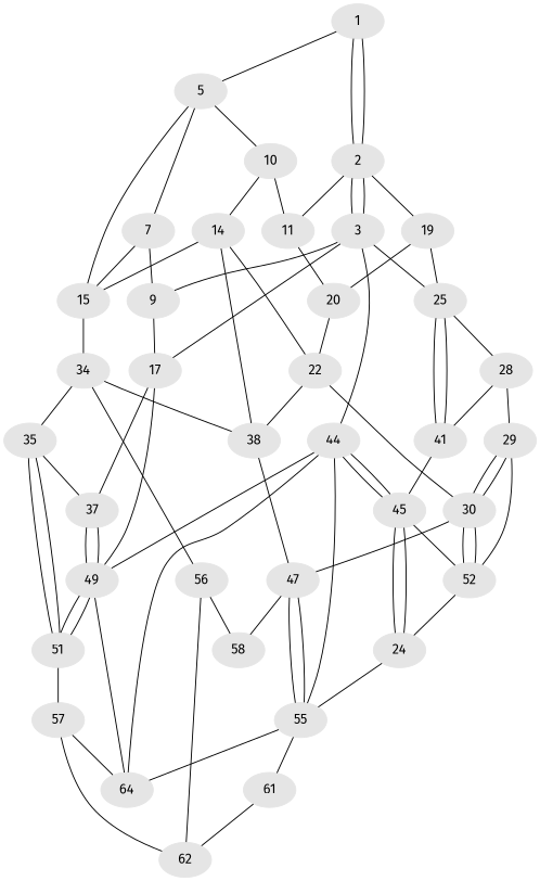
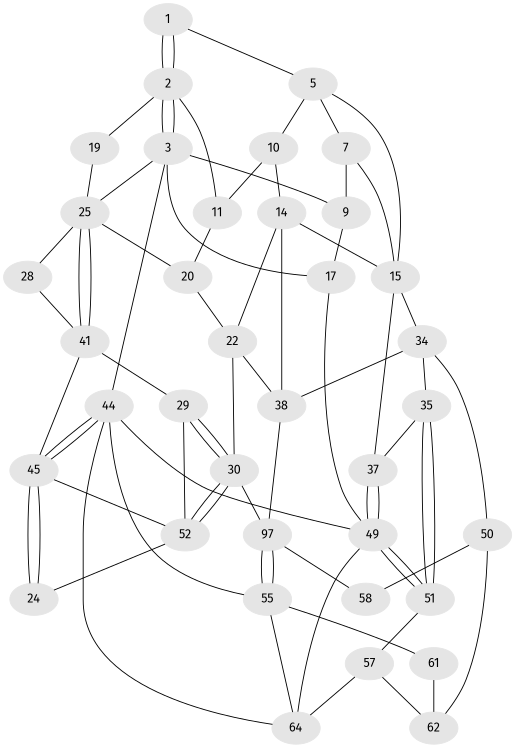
  graph {
    fontname="Fira Sans"
    node [color=gray90 fontname="Fira Sans" style=filled]
    edge [fontname="Fira Sans"]
    2 [super="+12"]
    1
    5 [super="+6"]
    3 [super="+4"]
    11 [super="+16"]
    19 [super="+24"]
    7 [super="+8"]
    10 [super="+13"]
    15 [super="+33"]
    9 [super="+18"]
    17
    25 [super="+26"]
    44 [super="+67"]
    20 [super="+21"]
    37
    49 [super="+50"]
    28 [super="+42"]
    41
    45 [super="+46"]
    55 [super="+60"]
    64 [super="+66"]
    14 [super="+23"]
    34 [super="+40"]
    22 [super="+32"]
    38 [super="+39"]
    30 [super="+31"]
-   47 [super="+48"]
+   47 [super="+48" label=97]
    35 [super="+36"]
-   56 [super="+59"]
+   56 [super="+59" label=50]
    51
    52 [super="+53"]
    29 [super="+43"]
    n33 [label=24]
    58
    62
    57 [super="+63"]
    61 [super="+65"]
    2 -- 3
    2 -- 3
    2 -- 11
    2 -- 19
    1 -- 2
    1 -- 2
    1 -- 5
    5 -- 7
    5 -- 10
    5 -- 15
    3 -- 9
    3 -- 17
    3 -- 25
    3 -- 44
    11 -- 20
    19 -- 25
-   19 -- 20 [weight=2]
+   25 -- 20 [weight=2]
    7 -- 15
    7 -- 9
    10 -- 11 [weight=2]
    10 -- 14
    15 -- 34
    9 -- 17
-   17 -- 37
+   15 -- 37
    17 -- 49
    25 -- 28
    25 -- 41
    25 -- 41
    44 -- 49
    44 -- 45
    44 -- 45
    44 -- 55
    44 -- 64
    20 -- 22
    37 -- 49
    37 -- 49
    49 -- 64
    49 -- 51
    49 -- 51
    28 -- 41
-   28 -- 29 [weight=2]
+   41 -- 29 [weight=2]
    41 -- 45
    45 -- 52
    45 -- n33
    45 -- n33
    55 -- 64
    55 -- 61
    14 -- 15
    14 -- 22
    14 -- 38
    34 -- 38
    34 -- 35
    34 -- 56
    22 -- 38
    22 -- 30
    38 -- 47
    30 -- 47
    30 -- 52
    30 -- 52
    47 -- 55
    47 -- 55
    47 -- 58
    35 -- 37
    35 -- 51
    35 -- 51
    56 -- 58
    56 -- 62
    51 -- 57
    52 -- n33
    29 -- 30
    29 -- 30
    29 -- 52
-   n33 -- 55
    57 -- 64
    57 -- 62
    61 -- 62
  }
